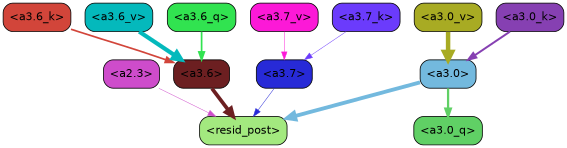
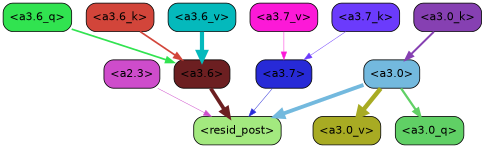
  strict digraph {
    splines=true
    node [color=black fontname=Helvetica shape=box style="filled, rounded"]
    edge [penwidth=0.6]
    "<a3.7>" [fillcolor="#272ad7"]
    "<resid_post>" [fillcolor="#a3e97f"]
    "<a3.6>" [fillcolor="#6c1f21"]
    "<a3.0>" [fillcolor="#73b9de"]
    "<a3.0_q>" [fillcolor="#60d065"]
    "<a2.3>" [fillcolor="#ce4ccb"]
    "<a3.6_q>" [fillcolor="#31e350"]
    "<a3.7_k>" [fillcolor="#6b3bfc"]
    "<a3.6_k>" [fillcolor="#d2453a"]
    "<a3.0_k>" [fillcolor="#8640b2"]
    "<a3.7_v>" [fillcolor="#fc19d7"]
    "<a3.6_v>" [fillcolor="#04b9bc"]
    "<a3.0_v>" [fillcolor="#a8ab23"]
    "<a3.7>" -> "<resid_post>" [color="#272ad7"]
    "<a3.6>" -> "<resid_post>" [color="#6c1f21" penwidth=4.746312499046326]
    "<a3.0>" -> "<resid_post>" [color="#73b9de" penwidth=4.896343111991882]
    "<a3.0>" -> "<a3.0_q>" [color="#60d065" penwidth=2.870753765106201]
    "<a2.3>" -> "<resid_post>" [color="#ce4ccb"]
    "<a3.6_q>" -> "<a3.6>" [color="#31e350" penwidth=2.160832464694977]
    "<a3.7_k>" -> "<a3.7>" [color="#6b3bfc"]
    "<a3.6_k>" -> "<a3.6>" [color="#d2453a" penwidth=2.13908451795578]
    "<a3.0_k>" -> "<a3.0>" [color="#8640b2" penwidth=2.520303964614868]
    "<a3.7_v>" -> "<a3.7>" [color="#fc19d7"]
    "<a3.6_v>" -> "<a3.6>" [color="#04b9bc" penwidth=5.297133803367615]
-   "<a3.0_v>" -> "<a3.0>" [color="#a8ab23" penwidth=5.680712580680847]
+   "<a3.0>" -> "<a3.0_v>" [color="#a8ab23" penwidth=5.680712580680847]
  }
